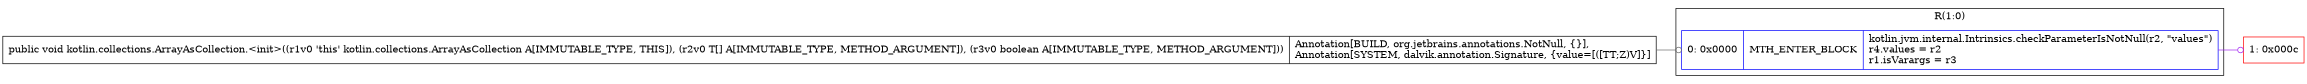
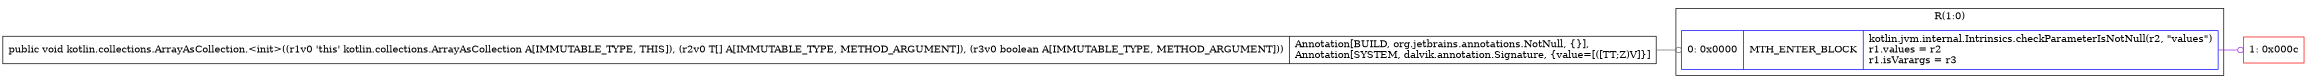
  digraph {
    rankdir=LR
    node [shape=record]
    edge [arrowhead=odot]
-   n1 [color=blue label="{0\:\ 0x0000|MTH_ENTER_BLOCK\l|kotlin.jvm.internal.Intrinsics.checkParameterIsNotNull(r2, \"values\")\lr4.values = r2\lr1.isVarargs = r3\l}"]
+   n1 [color=blue label="{0\:\ 0x0000|MTH_ENTER_BLOCK\l|kotlin.jvm.internal.Intrinsics.checkParameterIsNotNull(r2, \"values\")\lr1.values = r2\lr1.isVarargs = r3\l}"]
    n2 [color=red label="{1\:\ 0x000c}"]
    n3 [label="{public void kotlin.collections.ArrayAsCollection.\<init\>((r1v0 'this' kotlin.collections.ArrayAsCollection A[IMMUTABLE_TYPE, THIS]), (r2v0 T[] A[IMMUTABLE_TYPE, METHOD_ARGUMENT]), (r3v0 boolean A[IMMUTABLE_TYPE, METHOD_ARGUMENT]))  | Annotation[BUILD, org.jetbrains.annotations.NotNull, \{\}], \lAnnotation[SYSTEM, dalvik.annotation.Signature, \{value=[([TT;Z)V]\}]\l}"]
    subgraph cluster_1 {
      label="R(1:0)"
      n1
    }
    n1 -> n2 [color=purple]
    n3 -> n1 [color=gray40]
  }
